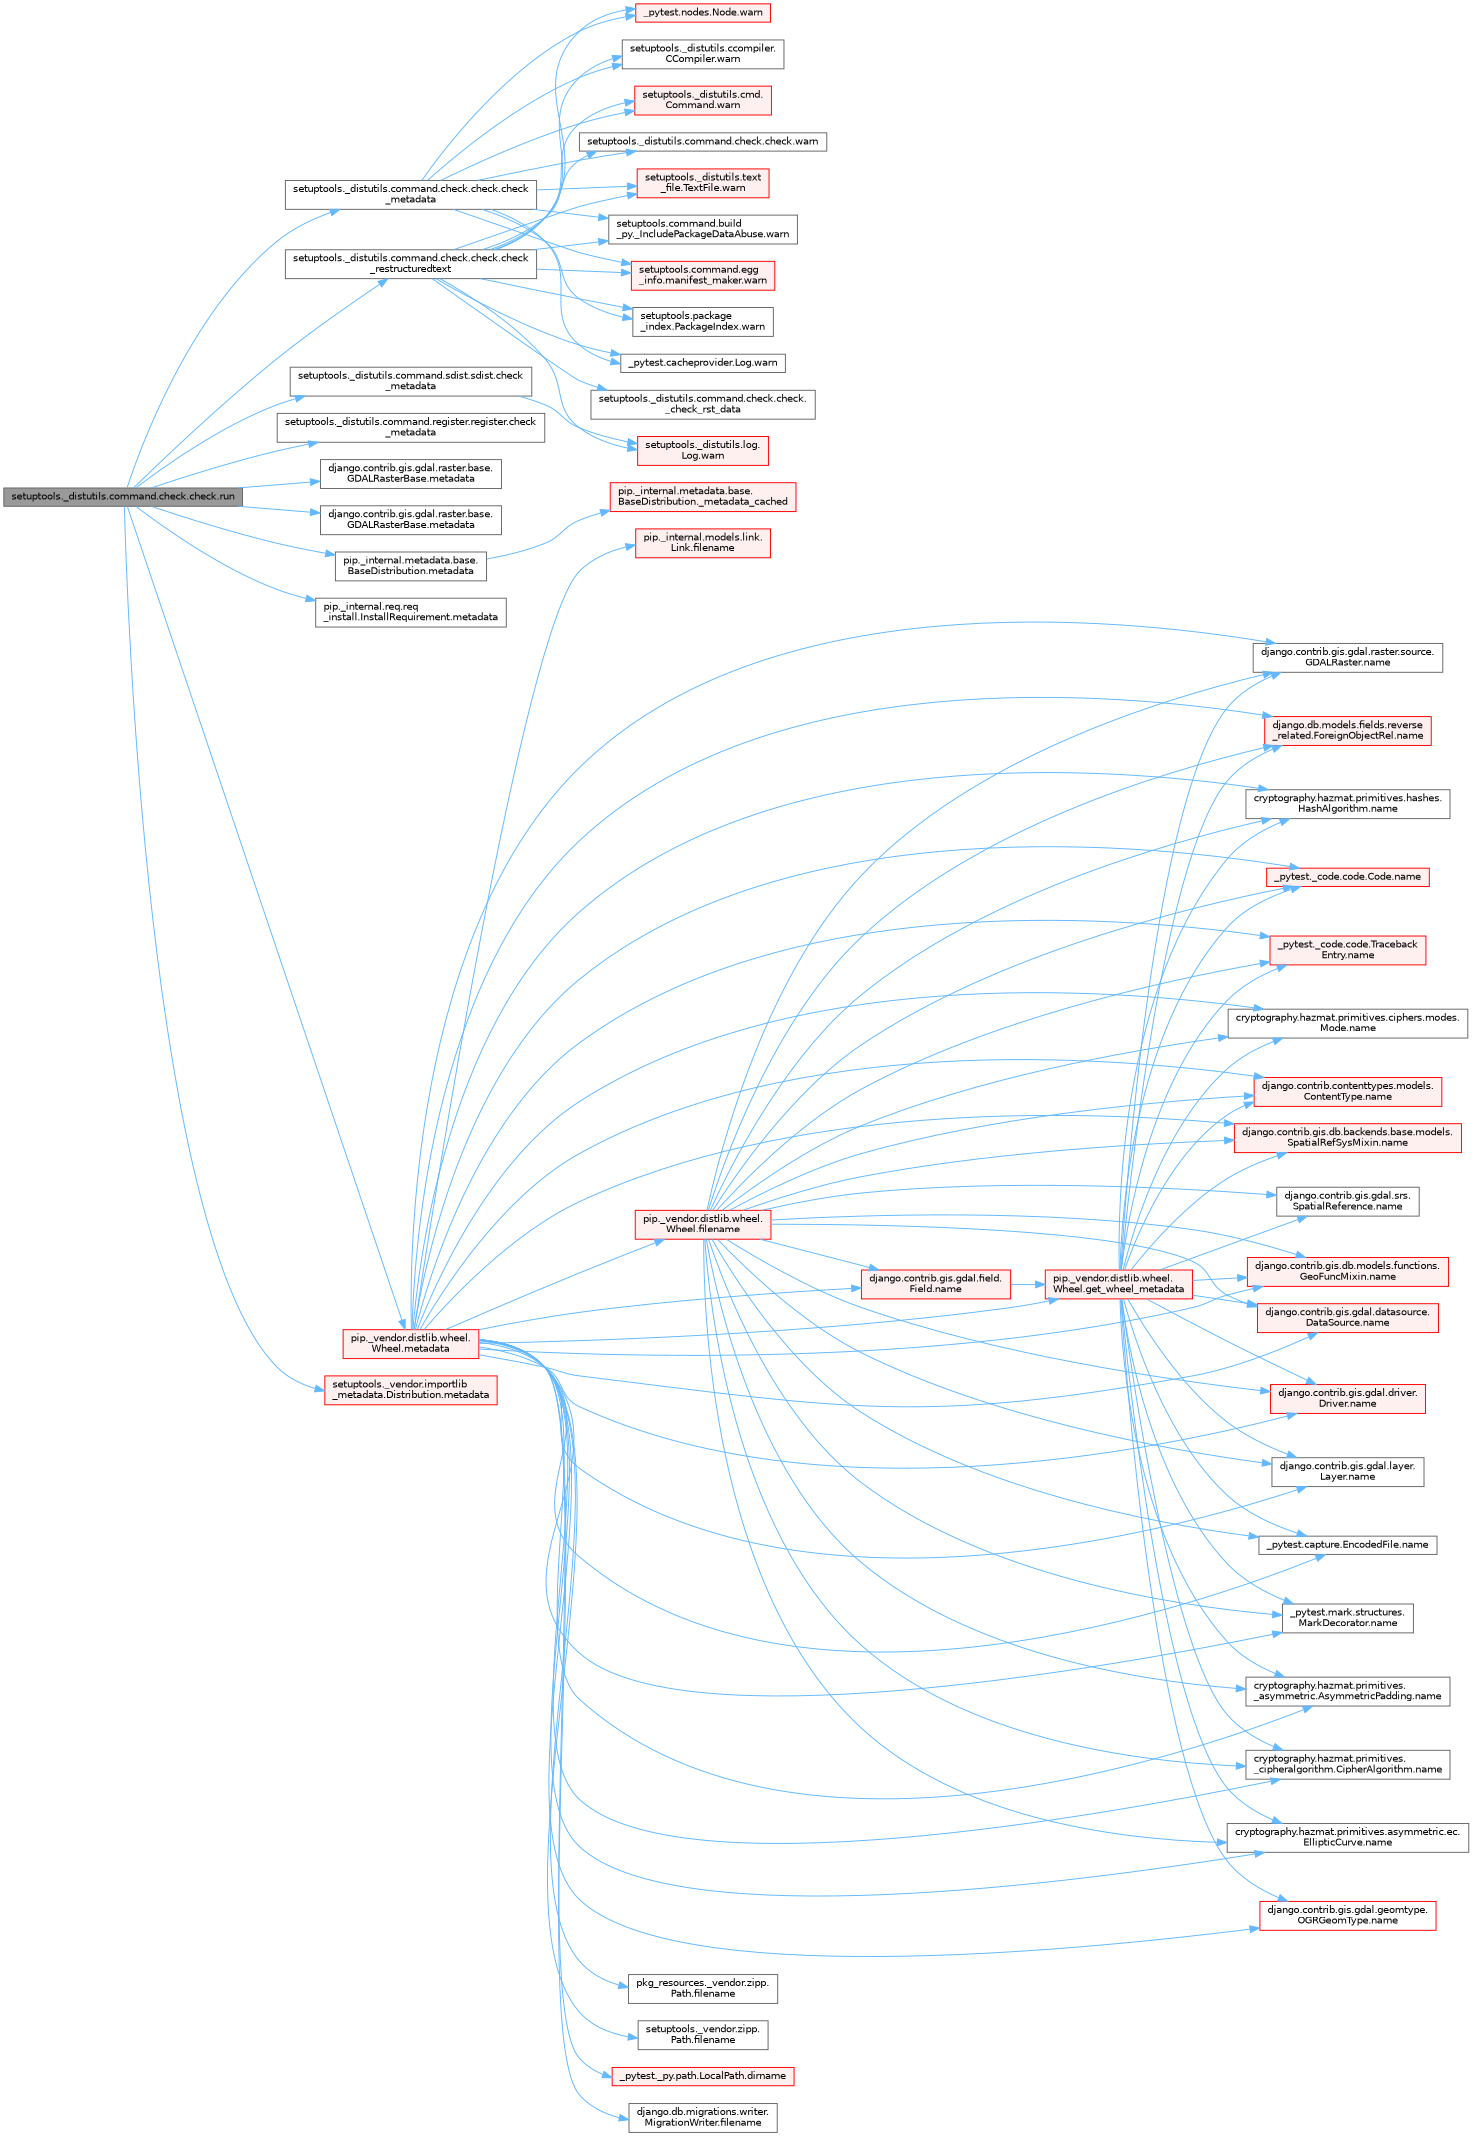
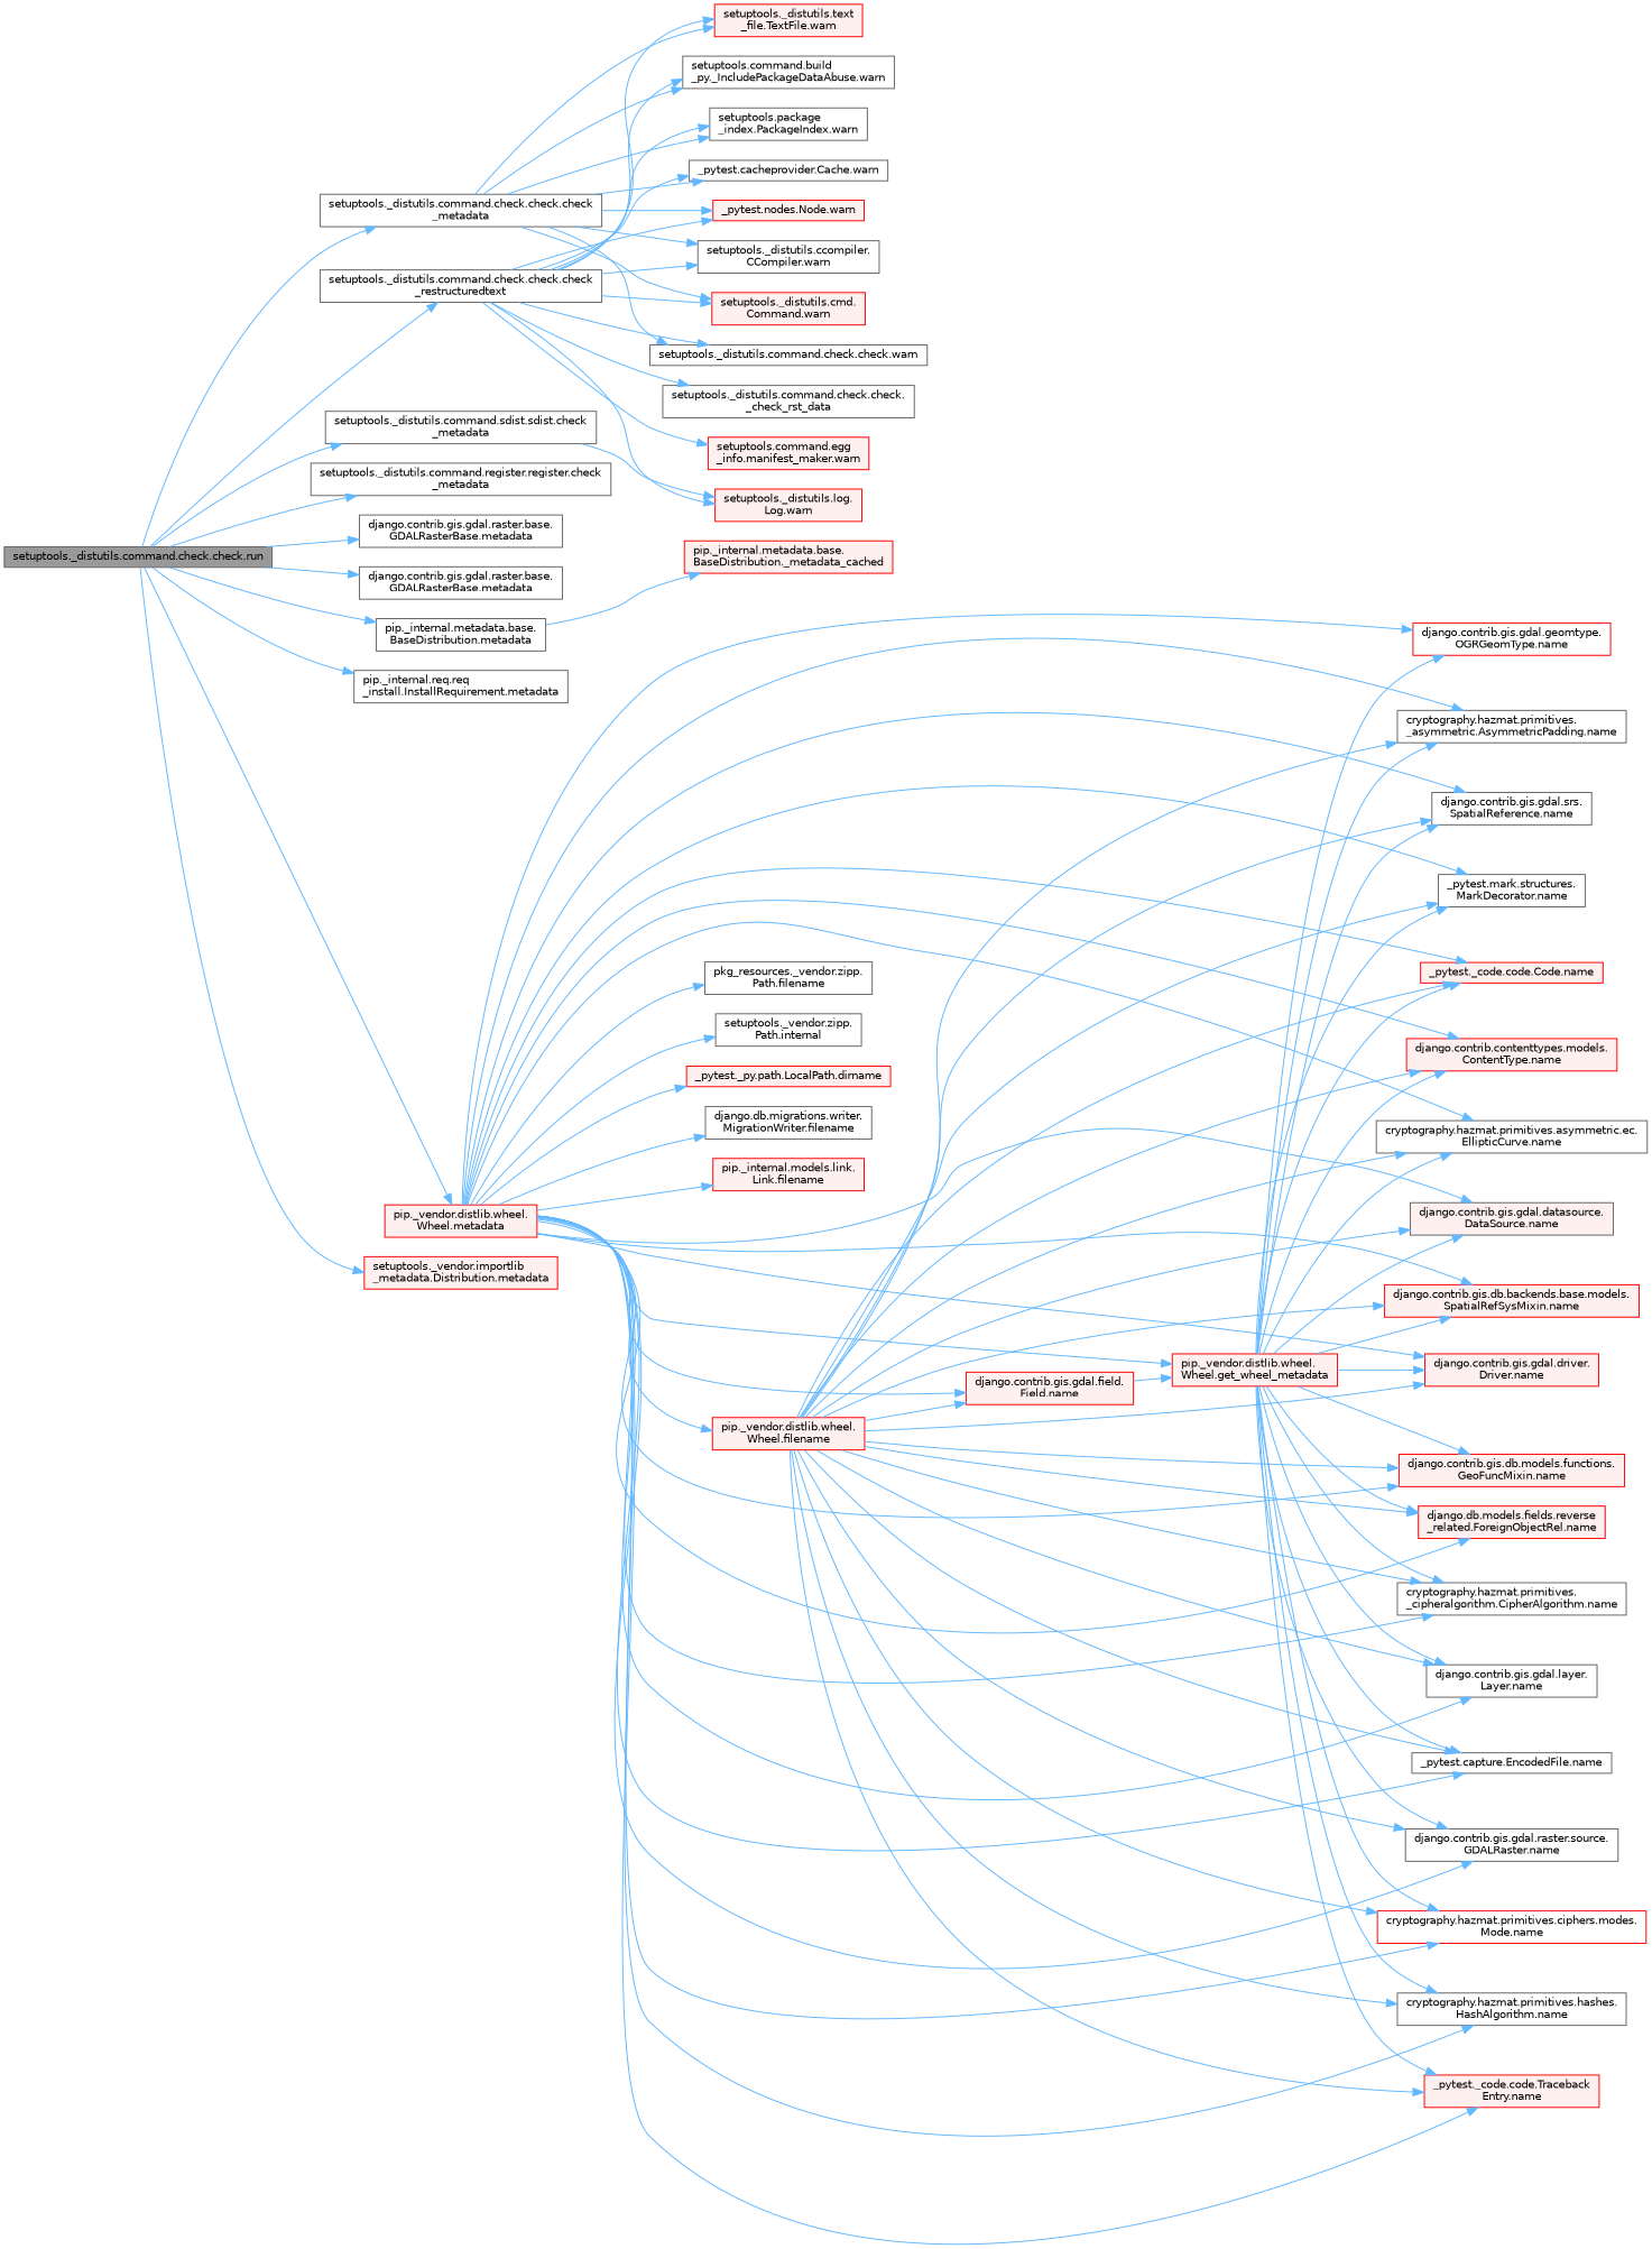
  digraph {
    rankdir=LR
    node [color=grey40 fillcolor=white fontname=Helvetica fontsize=10 shape=box style=filled]
    edge [color=steelblue1 fontname=Helvetica fontsize=10 labelfontname=Helvetica labelfontsize=10 style=solid]
    n1 [color=gray40 fillcolor=grey60 fontcolor=black height=0.2 label="setuptools._distutils.command.check.check.run" width=0.4]
    n2 [height=0.2 label="setuptools._distutils.command.check.check.check\l_metadata" width=0.4]
    n3 [height=0.2 label="setuptools._distutils.command.register.register.check\l_metadata" width=0.4]
    n4 [height=0.2 label="setuptools._distutils.command.sdist.sdist.check\l_metadata" width=0.4]
    n5 [height=0.2 label="setuptools._distutils.command.check.check.check\l_restructuredtext" width=0.4]
    n6 [height=0.2 label="django.contrib.gis.gdal.raster.base.\lGDALRasterBase.metadata" width=0.4]
    n7 [height=0.2 label="django.contrib.gis.gdal.raster.base.\lGDALRasterBase.metadata" width=0.4]
    n8 [height=0.2 label="pip._internal.metadata.base.\lBaseDistribution.metadata" width=0.4]
    n9 [height=0.2 label="pip._internal.req.req\l_install.InstallRequirement.metadata" width=0.4]
    n10 [color=red fillcolor="#FFF0F0" height=0.2 label="pip._vendor.distlib.wheel.\lWheel.metadata" width=0.4]
    n11 [color=red fillcolor="#FFF0F0" height=0.2 label="setuptools._vendor.importlib\l_metadata.Distribution.metadata" width=0.4]
-   n12 [height=0.2 label="_pytest.cacheprovider.Log.warn" width=0.4]
+   n12 [height=0.2 label="_pytest.cacheprovider.Cache.warn" width=0.4]
    n13 [color=red fillcolor="#FFF0F0" height=0.2 label="_pytest.nodes.Node.warn" width=0.4]
    n14 [height=0.2 label="setuptools._distutils.ccompiler.\lCCompiler.warn" width=0.4]
    n15 [color=red fillcolor="#FFF0F0" height=0.2 label="setuptools._distutils.cmd.\lCommand.warn" width=0.4]
    n16 [height=0.2 label="setuptools._distutils.command.check.check.warn" width=0.4]
    n17 [color=red fillcolor="#FFF0F0" height=0.2 label="setuptools._distutils.text\l_file.TextFile.warn" width=0.4]
    n18 [height=0.2 label="setuptools.command.build\l_py._IncludePackageDataAbuse.warn" width=0.4]
    n19 [color=red fillcolor="#FFF0F0" height=0.2 label="setuptools.command.egg\l_info.manifest_maker.warn" width=0.4]
    n20 [height=0.2 label="setuptools.package\l_index.PackageIndex.warn" width=0.4]
    n21 [color=red fillcolor="#FFF0F0" height=0.2 label="setuptools._distutils.log.\lLog.warn" width=0.4]
    n22 [height=0.2 label="setuptools._distutils.command.check.check.\l_check_rst_data" width=0.4]
    n23 [color=red fillcolor="#FFF0F0" height=0.2 label="pip._internal.metadata.base.\lBaseDistribution._metadata_cached" width=0.4]
    n24 [color=red fillcolor="#FFF0F0" height=0.2 label="_pytest._py.path.LocalPath.dirname" width=0.4]
    n25 [height=0.2 label="django.db.migrations.writer.\lMigrationWriter.filename" width=0.4]
    n26 [color=red fillcolor="#FFF0F0" height=0.2 label="pip._internal.models.link.\lLink.filename" width=0.4]
    n27 [color=red fillcolor="#FFF0F0" height=0.2 label="pip._vendor.distlib.wheel.\lWheel.filename" width=0.4]
    n28 [color=red fillcolor="#FFF0F0" height=0.2 label="_pytest._code.code.Code.name" width=0.4]
    n29 [color=red fillcolor="#FFF0F0" height=0.2 label="_pytest._code.code.Traceback\lEntry.name" width=0.4]
    n30 [height=0.2 label="_pytest.capture.EncodedFile.name" width=0.4]
    n31 [height=0.2 label="_pytest.mark.structures.\lMarkDecorator.name" width=0.4]
    n32 [height=0.2 label="cryptography.hazmat.primitives.\l_asymmetric.AsymmetricPadding.name" width=0.4]
    n33 [height=0.2 label="cryptography.hazmat.primitives.\l_cipheralgorithm.CipherAlgorithm.name" width=0.4]
    n34 [height=0.2 label="cryptography.hazmat.primitives.asymmetric.ec.\lEllipticCurve.name" width=0.4]
-   n35 [height=0.2 label="cryptography.hazmat.primitives.ciphers.modes.\lMode.name" width=0.4]
+   n35 [color=red height=0.2 label="cryptography.hazmat.primitives.ciphers.modes.\lMode.name" width=0.4]
    n36 [height=0.2 label="cryptography.hazmat.primitives.hashes.\lHashAlgorithm.name" width=0.4]
    n37 [color=red fillcolor="#FFF0F0" height=0.2 label="django.contrib.contenttypes.models.\lContentType.name" width=0.4]
    n38 [color=red fillcolor="#FFF0F0" height=0.2 label="django.contrib.gis.db.backends.base.models.\lSpatialRefSysMixin.name" width=0.4]
    n39 [color=red fillcolor="#FFF0F0" height=0.2 label="django.contrib.gis.db.models.functions.\lGeoFuncMixin.name" width=0.4]
-   n40 [color=red fillcolor="#FFF0F0" height=0.2 label="django.contrib.gis.gdal.datasource.\lDataSource.name" width=0.4]
+   n40 [fillcolor="#FFF0F0" height=0.2 label="django.contrib.gis.gdal.datasource.\lDataSource.name" width=0.4]
    n41 [color=red fillcolor="#FFF0F0" height=0.2 label="django.contrib.gis.gdal.driver.\lDriver.name" width=0.4]
    n42 [color=red fillcolor="#FFF0F0" height=0.2 label="django.contrib.gis.gdal.field.\lField.name" width=0.4]
    n43 [color=red height=0.2 label="django.contrib.gis.gdal.geomtype.\lOGRGeomType.name" width=0.4]
    n44 [height=0.2 label="django.contrib.gis.gdal.layer.\lLayer.name" width=0.4]
    n45 [height=0.2 label="django.contrib.gis.gdal.raster.source.\lGDALRaster.name" width=0.4]
    n46 [height=0.2 label="django.contrib.gis.gdal.srs.\lSpatialReference.name" width=0.4]
    n47 [color=red fillcolor="#FFF0F0" height=0.2 label="django.db.models.fields.reverse\l_related.ForeignObjectRel.name" width=0.4]
    n48 [height=0.2 label="pkg_resources._vendor.zipp.\lPath.filename" width=0.4]
-   n49 [height=0.2 label="setuptools._vendor.zipp.\lPath.filename" width=0.4]
+   n49 [height=0.2 label="setuptools._vendor.zipp.\lPath.internal" width=0.4]
    n50 [color=red fillcolor="#FFF0F0" height=0.2 label="pip._vendor.distlib.wheel.\lWheel.get_wheel_metadata" width=0.4]
    n1 -> n2
    n1 -> n3
    n1 -> n4
    n1 -> n5
    n1 -> n6
    n1 -> n7
    n1 -> n8
    n1 -> n9
    n1 -> n10
    n1 -> n11
    n2 -> n12
    n2 -> n13
    n2 -> n14
    n2 -> n15
    n2 -> n16
    n2 -> n17
    n2 -> n18
-   n2 -> n19
    n2 -> n20
    n4 -> n21
    n5 -> n12
    n5 -> n13
    n5 -> n14
    n5 -> n15
    n5 -> n16
    n5 -> n17
    n5 -> n18
    n5 -> n19
    n5 -> n20
    n5 -> n21
    n5 -> n22
    n8 -> n23
    n10 -> n24
    n10 -> n25
    n10 -> n26
    n10 -> n27
    n10 -> n28
    n10 -> n29
    n10 -> n30
    n10 -> n31
    n10 -> n32
    n10 -> n33
    n10 -> n34
    n10 -> n35
    n10 -> n36
    n10 -> n37
    n10 -> n38
    n10 -> n39
    n10 -> n40
    n10 -> n41
    n10 -> n42
    n10 -> n43
    n10 -> n44
    n10 -> n45
+   n10 -> n46
    n10 -> n47
    n10 -> n48
    n10 -> n49
    n10 -> n50
    n27 -> n28
    n27 -> n29
    n27 -> n30
    n27 -> n31
    n27 -> n32
    n27 -> n33
    n27 -> n34
    n27 -> n35
    n27 -> n36
    n27 -> n37
    n27 -> n38
    n27 -> n39
    n27 -> n40
    n27 -> n41
    n27 -> n42
    n27 -> n44
    n27 -> n45
    n27 -> n46
    n27 -> n47
    n42 -> n50
    n50 -> n28
    n50 -> n29
    n50 -> n30
    n50 -> n31
    n50 -> n32
    n50 -> n33
    n50 -> n34
    n50 -> n35
    n50 -> n36
    n50 -> n37
    n50 -> n38
    n50 -> n39
    n50 -> n40
    n50 -> n41
    n50 -> n43
    n50 -> n44
    n50 -> n45
    n50 -> n46
    n50 -> n47
  }
